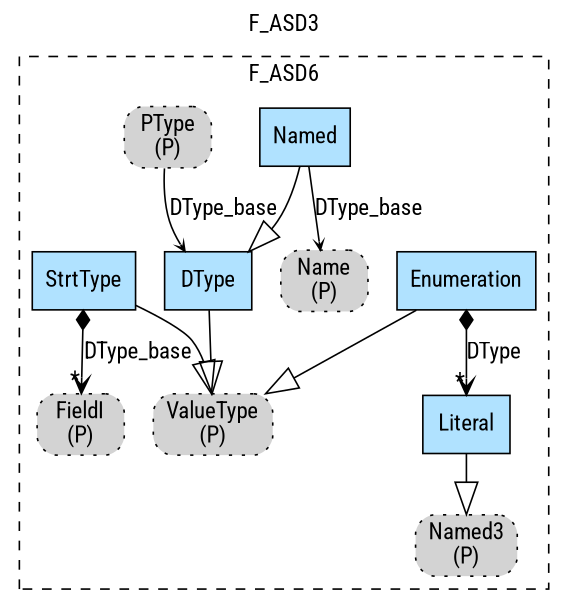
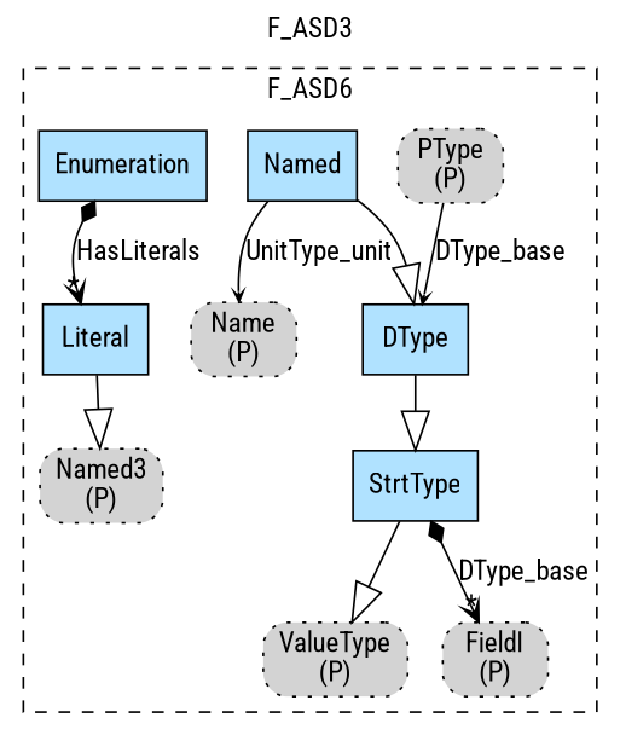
  digraph {
    fontname="Roboto Condensed"
    label=F_ASD3
    labelfontsize=12
    labelloc=tl
    node [fillcolor=lightgray fontname="Roboto Condensed" shape=box style="rounded,filled,dotted"]
    edge [arrowhead=onormal arrowsize=2.0 fontname="Roboto Condensed"]
    n1 [label=<PType<br/>(P)>]
    n2 [fillcolor=lightskyblue1 label=DType shape=record style=filled]
    n3 [label=<ValueType<br/>(P)>]
    n4 [fillcolor=lightskyblue1 label=Named shape=record style=filled]
    n5 [label=<Name<br/>(P)>]
    n6 [fillcolor=lightskyblue1 label=Enumeration shape=record style=filled]
    n7 [fillcolor=lightskyblue1 label=Literal shape=record style=filled]
    n8 [label=<Named3<br/>(P)>]
    n9 [fillcolor=lightskyblue1 label=StrtType shape=record style=filled]
    n10 [label=<FieldI<br/>(P)>]
    subgraph cluster_1 {
      label=F_ASD6
      style=dashed
      n1
      n2
      n3
      n4
      n5
      n6
      n7
      n8
      n9
      n10
    }
    n1 -> n2 [arrowhead=vee arrowsize=.5 label=DType_base]
-   n2 -> n3
+   n2 -> n9
    n4 -> n2
-   n4 -> n5 [arrowhead=vee arrowsize=.5 label=DType_base]
-   n6 -> n3
-   n6 -> n7 [arrowhead=vee arrowtail=diamond dir=both headlabel="*" label=DType arrowsize=""]
+   n4 -> n5 [arrowhead=vee arrowsize=.5 label=UnitType_unit]
+   n6 -> n7 [arrowhead=vee arrowtail=diamond dir=both headlabel="*" label=HasLiterals arrowsize=""]
    n7 -> n8
    n9 -> n3
    n9 -> n10 [arrowhead=vee arrowtail=diamond dir=both headlabel="*" label=DType_base arrowsize=""]
  }
